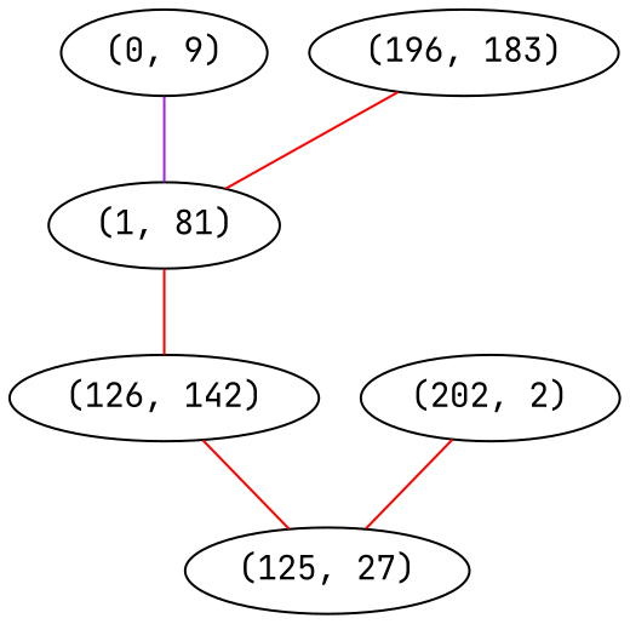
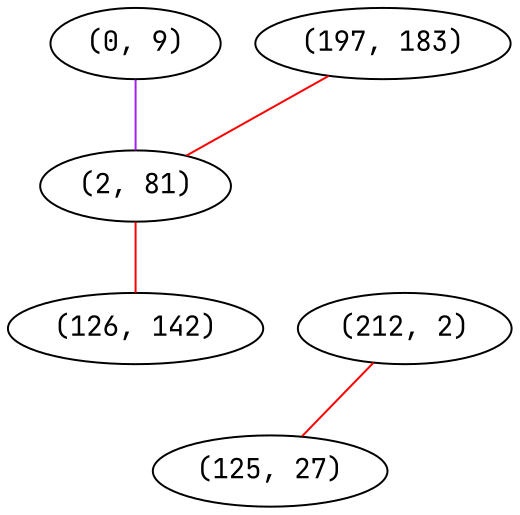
  graph {
    fontname="JetBrains Mono"
    node [fontname="JetBrains Mono"]
    edge [color=red fontname="JetBrains Mono" weight=1]
    n1 [label="(0, 9)"]
-   "(2, 81)" [label="(1, 81)"]
+   "(2, 81)"
    "(126, 142)"
    "(125, 27)"
-   "(197, 183)" [label="(196, 183)"]
-   "(202, 2)"
+   "(197, 183)"
+   "(202, 2)" [label="(212, 2)"]
    n1 -- "(2, 81)" [color=purple weight=4]
    "(2, 81)" -- "(126, 142)"
-   "(126, 142)" -- "(125, 27)"
    "(197, 183)" -- "(2, 81)"
    "(202, 2)" -- "(125, 27)"
  }
